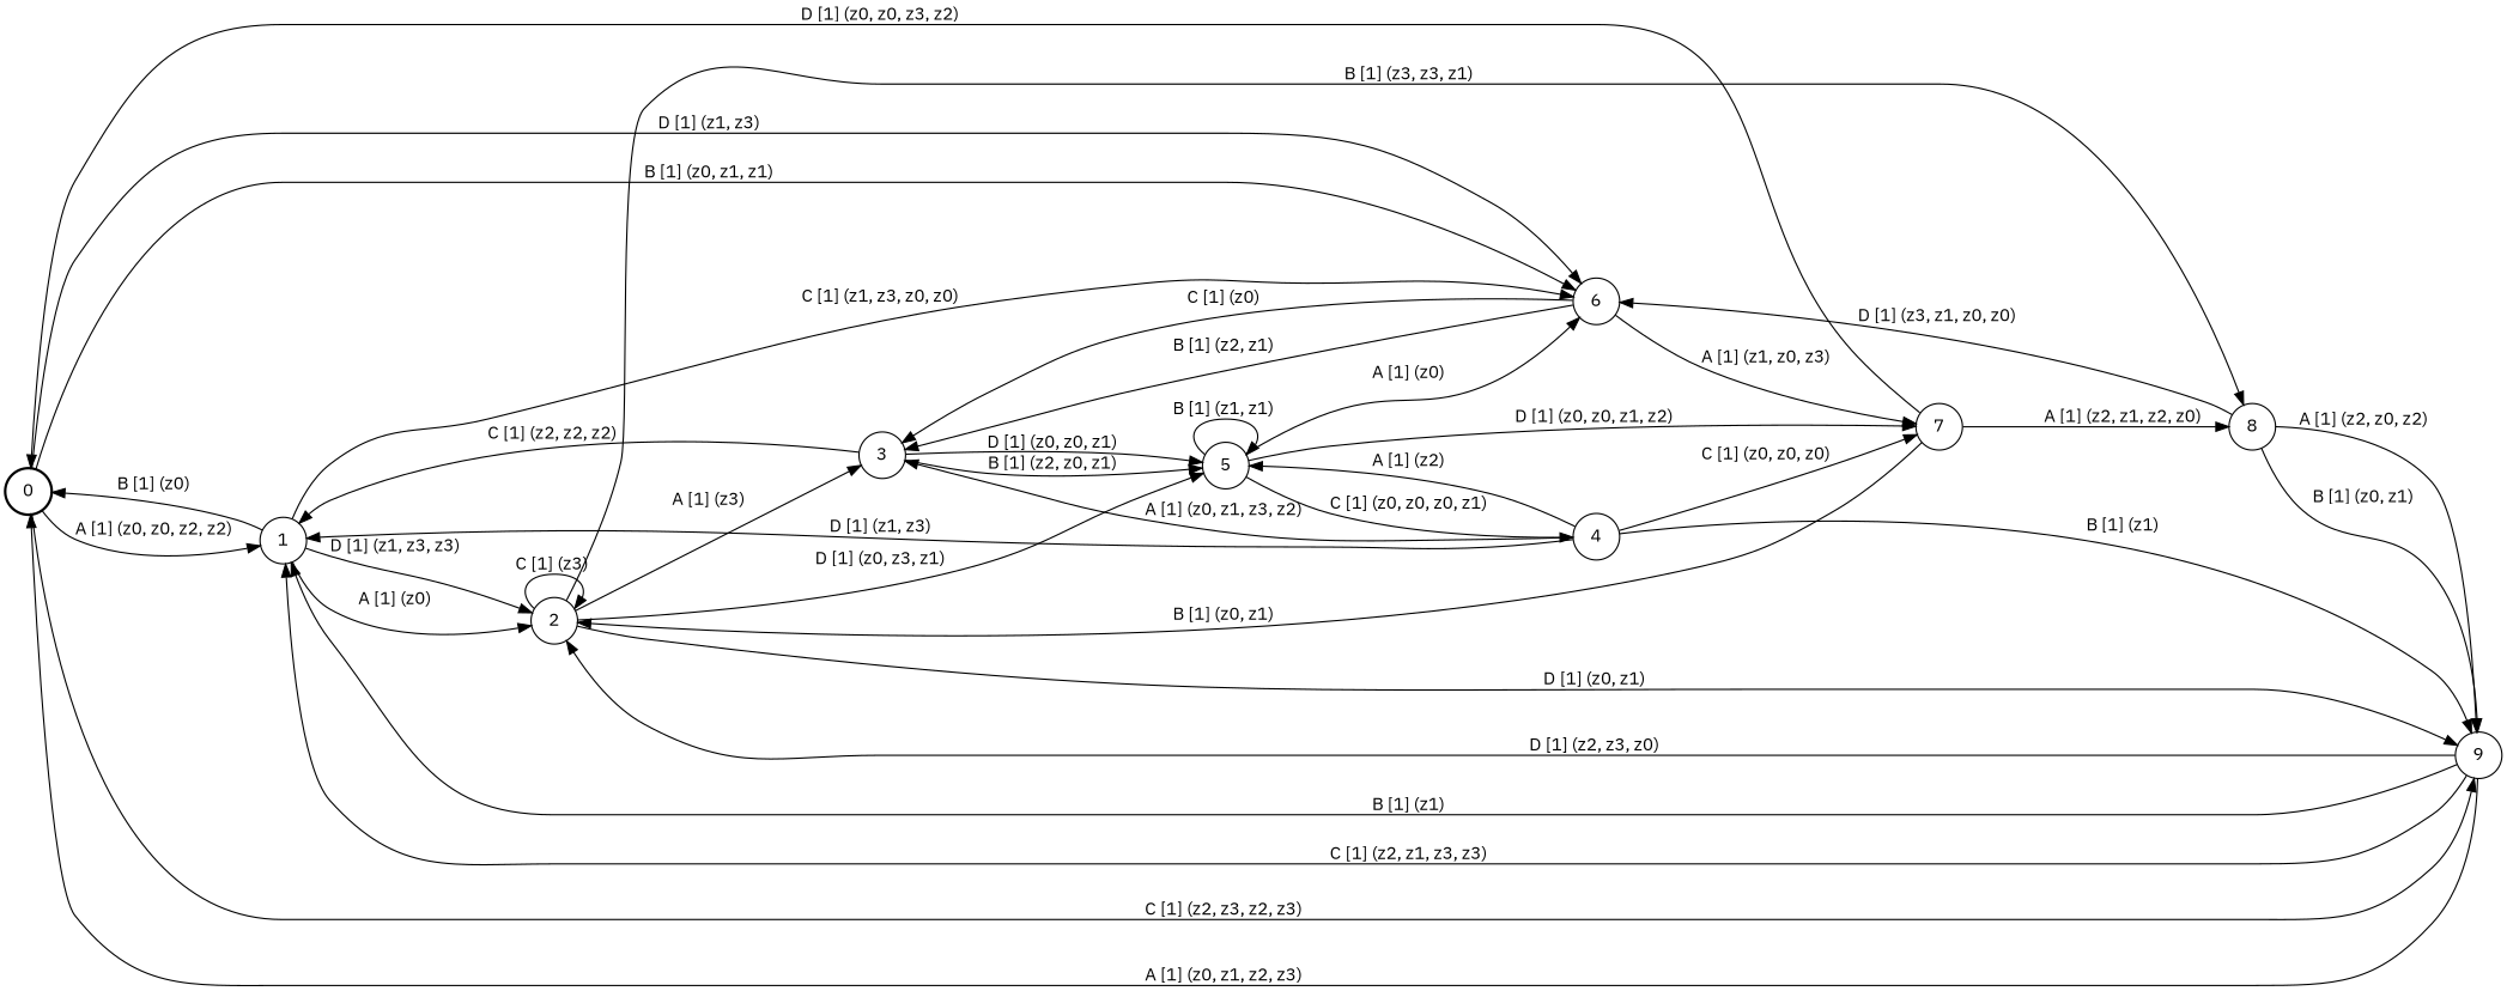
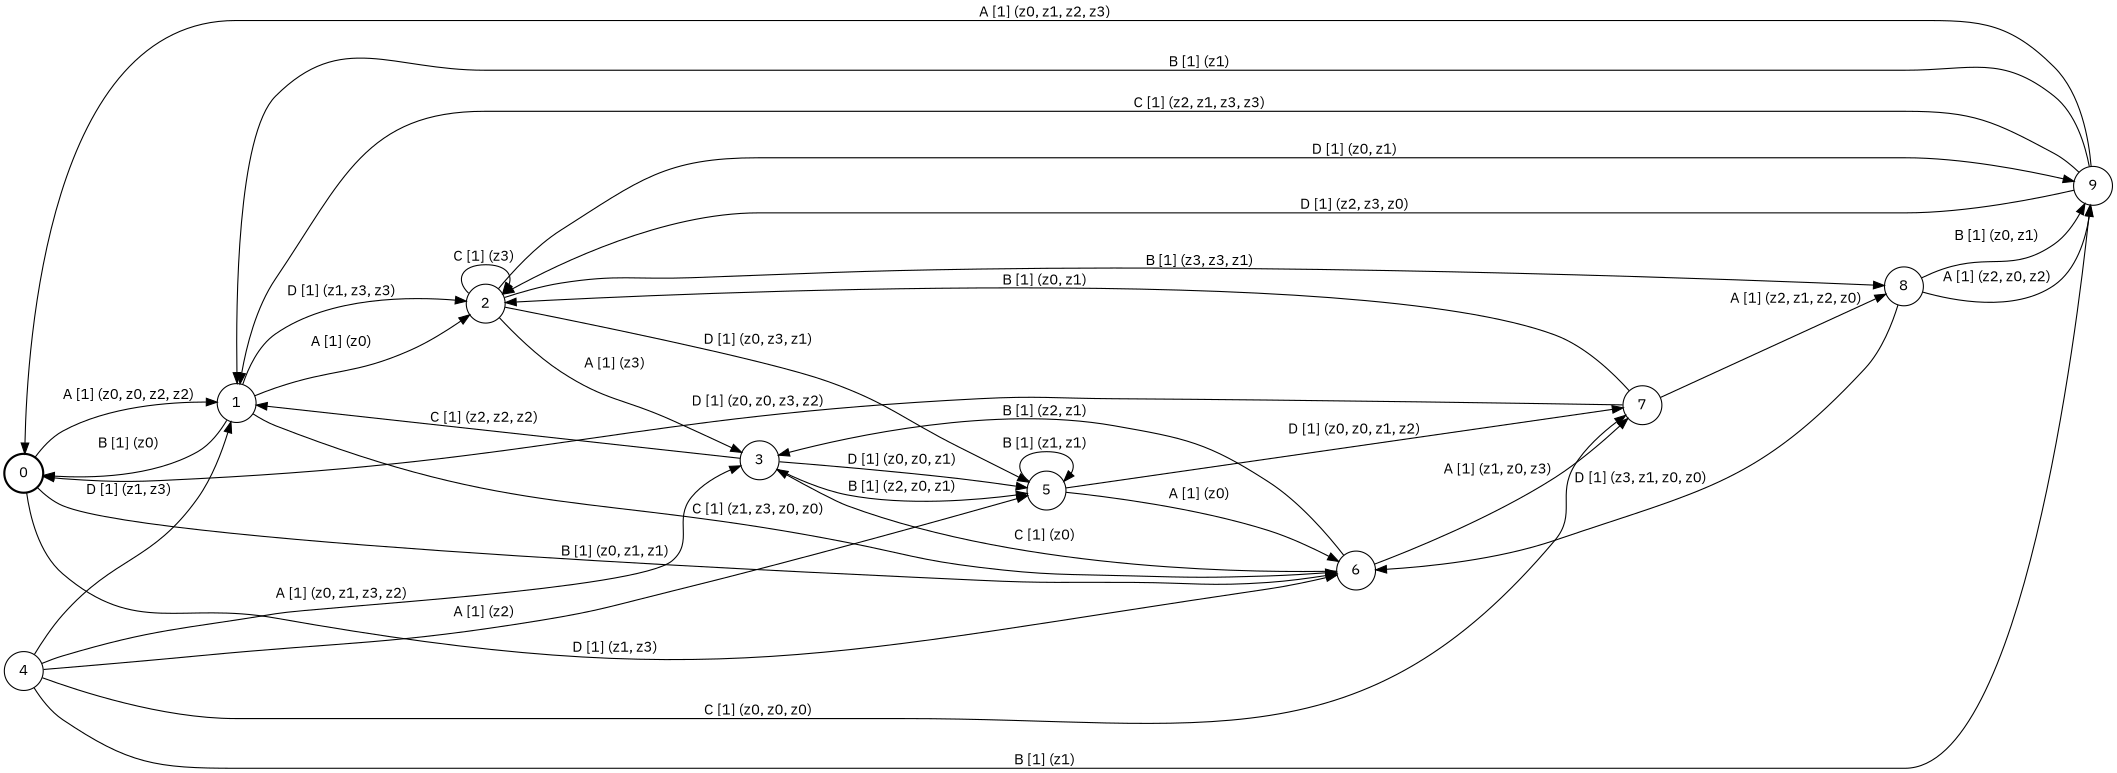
  digraph {
    fontname="IBM Plex Sans"
    rankdir=LR
    node [fontname="IBM Plex Sans" shape=circle]
    edge [fontname="IBM Plex Sans"]
    0 [style=bold]
    1
    6
    9
    2
    3
    7
    5
    8
    4
    0 -> 1 [label="A [1] (z0, z0, z2, z2) "]
    0 -> 6 [label="B [1] (z0, z1, z1) "]
    0 -> 6 [label="D [1] (z1, z3) "]
-   0 -> 9 [label="C [1] (z2, z3, z2, z3) "]
    1 -> 0 [label="B [1] (z0) "]
    1 -> 6 [label="C [1] (z1, z3, z0, z0) "]
    1 -> 2 [label="A [1] (z0) "]
    1 -> 2 [label="D [1] (z1, z3, z3) "]
    6 -> 3 [label="B [1] (z2, z1) "]
    6 -> 3 [label="C [1] (z0) "]
    6 -> 7 [label="A [1] (z1, z0, z3) "]
    9 -> 0 [label="A [1] (z0, z1, z2, z3) "]
    9 -> 1 [label="B [1] (z1) "]
    9 -> 1 [label="C [1] (z2, z1, z3, z3) "]
    9 -> 2 [label="D [1] (z2, z3, z0) "]
    2 -> 9 [label="D [1] (z0, z1) "]
    2 -> 2 [label="C [1] (z3) "]
    2 -> 3 [label="A [1] (z3) "]
    2 -> 5 [label="D [1] (z0, z3, z1) "]
    2 -> 8 [label="B [1] (z3, z3, z1) "]
    3 -> 1 [label="C [1] (z2, z2, z2) "]
    3 -> 5 [label="B [1] (z2, z0, z1) "]
    3 -> 5 [label="D [1] (z0, z0, z1) "]
    7 -> 0 [label="D [1] (z0, z0, z3, z2) "]
    7 -> 2 [label="B [1] (z0, z1) "]
    7 -> 8 [label="A [1] (z2, z1, z2, z0) "]
    5 -> 6 [label="A [1] (z0) "]
    5 -> 7 [label="D [1] (z0, z0, z1, z2) "]
    5 -> 5 [label="B [1] (z1, z1) "]
-   5 -> 4 [label="C [1] (z0, z0, z0, z1) "]
    8 -> 6 [label="D [1] (z3, z1, z0, z0) "]
    8 -> 9 [label="A [1] (z2, z0, z2) "]
    8 -> 9 [label="B [1] (z0, z1) "]
    4 -> 1 [label="D [1] (z1, z3) "]
    4 -> 9 [label="B [1] (z1) "]
    4 -> 3 [label="A [1] (z0, z1, z3, z2) "]
    4 -> 7 [label="C [1] (z0, z0, z0) "]
    4 -> 5 [label="A [1] (z2) "]
  }
